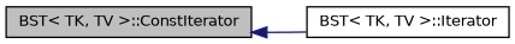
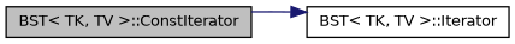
  digraph {
    rankdir=LR
    node [color=black fontname=Helvetica fontsize=10 shape=record style=filled]
    n1 [fillcolor=grey75 fontcolor=black height=0.2 label="BST\< TK, TV \>::ConstIterator" width=0.4]
    n2 [fillcolor=white height=0.2 label="BST\< TK, TV \>::Iterator" width=0.4]
-   n1 -> n2 [color=midnightblue dir=back fontname=Helvetica fontsize=10 labelfontname=Helvetica labelfontsize=10 style=solid]
+   n2 -> n1 [color=midnightblue dir=back fontname=Helvetica fontsize=10 labelfontname=Helvetica labelfontsize=10 style=solid]
  }
